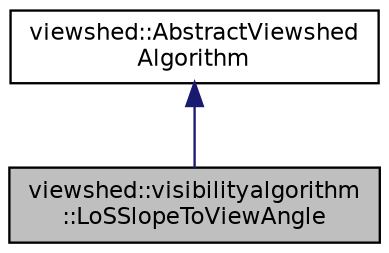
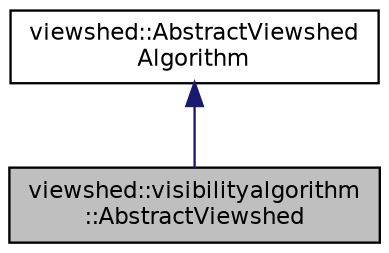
  digraph {
    node [color=black fontname=Helvetica fontsize=10 shape=record style=filled]
-   n1 [fillcolor=grey75 fontcolor=black height=0.2 label="viewshed::visibilityalgorithm\l::LoSSlopeToViewAngle" width=0.4]
+   n1 [fillcolor=grey75 fontcolor=black height=0.2 label="viewshed::visibilityalgorithm\l::AbstractViewshed" width=0.4]
    n2 [fillcolor=white height=0.2 label="viewshed::AbstractViewshed\lAlgorithm" width=0.4]
    n2 -> n1 [color=midnightblue dir=back fontname=Helvetica fontsize=10 labelfontname=Helvetica labelfontsize=10 style=solid]
  }
